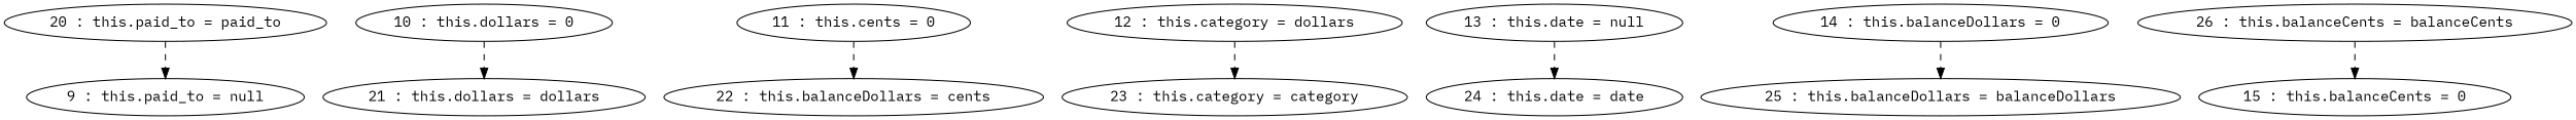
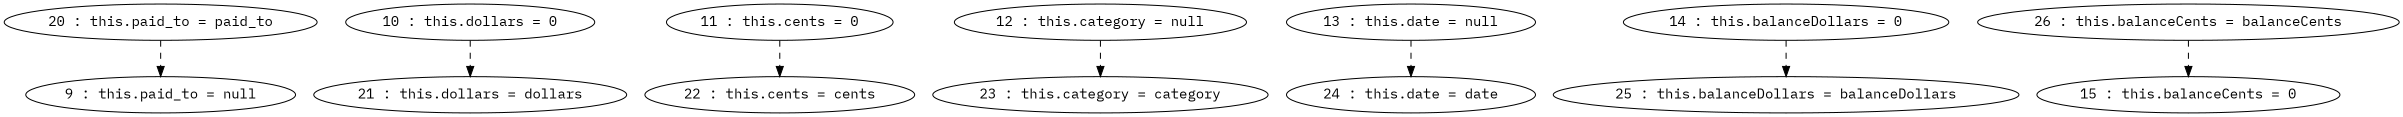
  digraph {
    fontname="IBM Plex Mono"
    node [fontname="IBM Plex Mono"]
    edge [fontname="IBM Plex Mono" style=dashed]
    "20 : this.paid_to = paid_to"
    "9 : this.paid_to = null"
    "10 : this.dollars = 0"
    "21 : this.dollars = dollars"
    "11 : this.cents = 0"
-   "22 : this.cents = cents" [label="22 : this.balanceDollars = cents"]
-   "12 : this.category = null" [label="12 : this.category = dollars"]
+   "22 : this.cents = cents"
+   "12 : this.category = null"
    "23 : this.category = category"
    "13 : this.date = null"
    "24 : this.date = date"
    "14 : this.balanceDollars = 0"
    "25 : this.balanceDollars = balanceDollars"
    "26 : this.balanceCents = balanceCents"
    "15 : this.balanceCents = 0"
    "20 : this.paid_to = paid_to" -> "9 : this.paid_to = null"
    "10 : this.dollars = 0" -> "21 : this.dollars = dollars"
    "11 : this.cents = 0" -> "22 : this.cents = cents"
    "12 : this.category = null" -> "23 : this.category = category"
    "13 : this.date = null" -> "24 : this.date = date"
    "14 : this.balanceDollars = 0" -> "25 : this.balanceDollars = balanceDollars"
    "26 : this.balanceCents = balanceCents" -> "15 : this.balanceCents = 0"
  }
